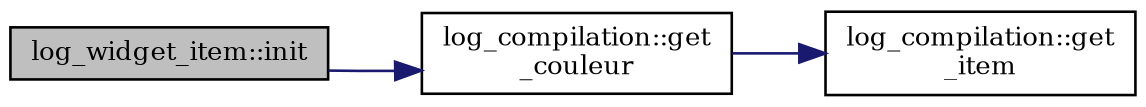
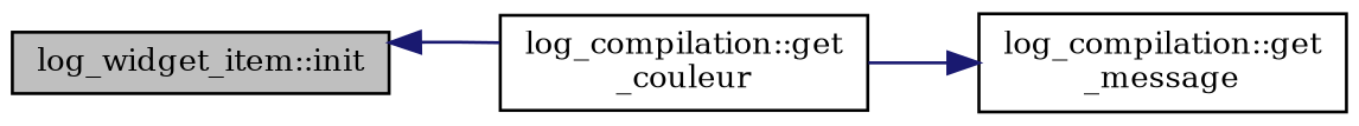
  digraph {
    fontname="DejaVu Serif"
    rankdir=LR
    node [color=black fillcolor=white fontname="DejaVu Serif" fontsize=10 shape=record style=filled]
    edge [color=midnightblue fontname="DejaVu Serif" fontsize=10 labelfontname=Helvetica labelfontsize=10 style=solid]
    n1 [fillcolor=grey75 fontcolor=black height=0.2 label="log_widget_item::init" width=0.4]
    n2 [height=0.2 label="log_compilation::get\l_couleur" width=0.4]
-   n3 [height=0.2 label="log_compilation::get\l_item" width=0.4]
-   n1 -> n2
+   n3 [height=0.2 label="log_compilation::get\l_message" width=0.4]
+   n2 -> n1
    n2 -> n3
  }
